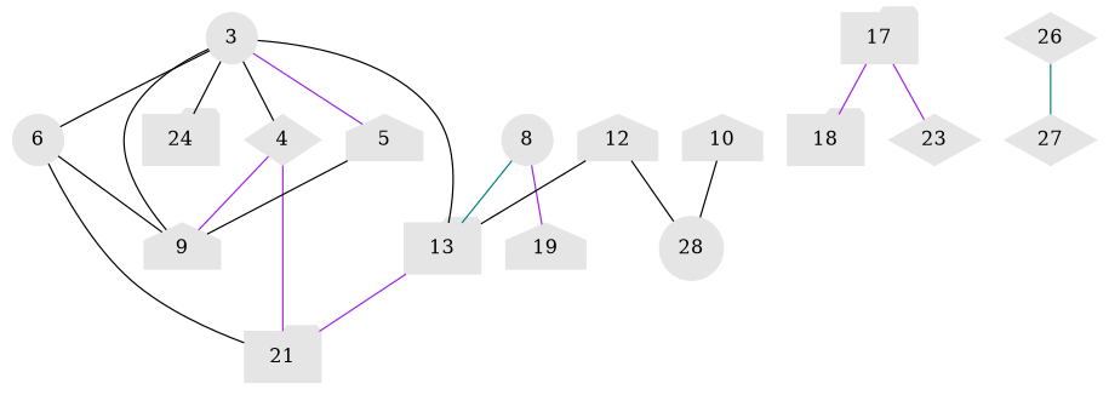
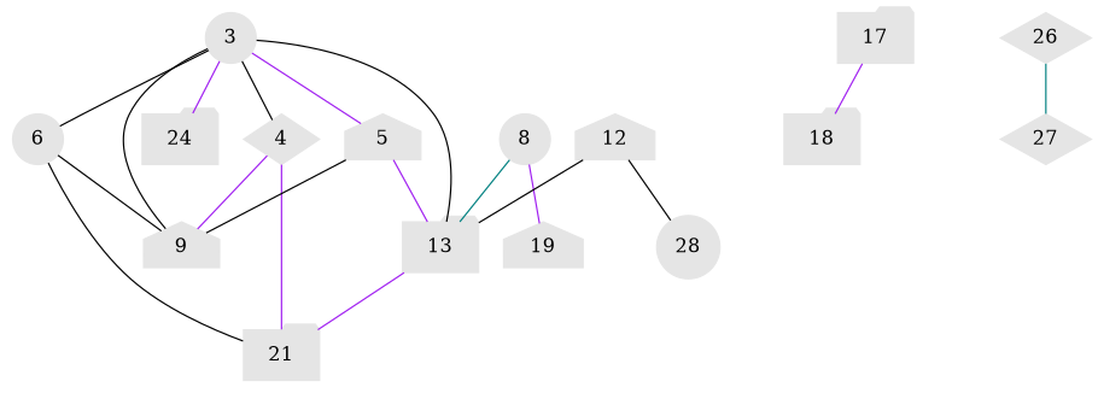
  graph {
    node [color=gray90 shape=house style=filled]
    edge [color=black weight=1.0]
    3 [shape=circle]
    4 [shape=diamond]
    5
    6 [shape=circle]
    9
    13 [shape=folder]
    24 [shape=folder]
    21 [shape=folder]
    8 [shape=circle]
    19
-   10
    28 [shape=circle]
    12
    17 [shape=folder]
    18 [shape=folder]
-   23 [shape=diamond]
    26 [shape=diamond]
    27 [shape=diamond]
    3 -- 4
    3 -- 5 [color=purple]
    3 -- 6
    3 -- 9
    3 -- 13
-   3 -- 24
+   3 -- 24 [color=purple]
    4 -- 9 [color=purple]
    4 -- 21 [color=purple]
    5 -- 9
+   5 -- 13 [color=purple]
    6 -- 9
    6 -- 21
    13 -- 21 [color=purple]
    8 -- 13 [color=teal]
    8 -- 19 [color=purple]
-   10 -- 28
    12 -- 13
    12 -- 28
    17 -- 18 [color=purple]
-   17 -- 23 [color=purple]
    26 -- 27 [color=teal]
  }
